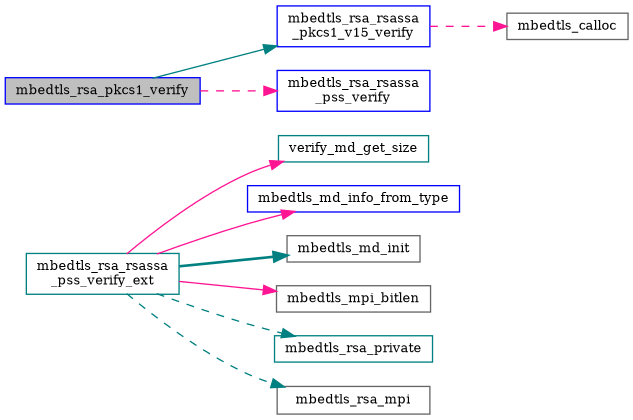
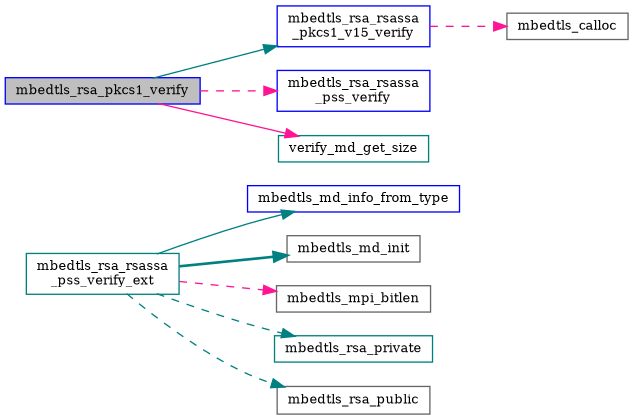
  digraph {
    fontname="DejaVu Serif"
    rankdir=LR
    node [color=blue fillcolor=white fontname="DejaVu Serif" fontsize=10 shape=record style=filled]
    edge [color=deeppink fontname="DejaVu Serif" fontsize=10 labelfontname=Helvetica labelfontsize=10 style=dashed]
    n1 [fillcolor=grey75 fontcolor=black height=0.2 label=mbedtls_rsa_pkcs1_verify width=0.4]
    n2 [height=0.2 label="mbedtls_rsa_rsassa\l_pkcs1_v15_verify" width=0.4]
    n3 [height=0.2 label="mbedtls_rsa_rsassa\l_pss_verify" width=0.4]
    n4 [color=gray40 height=0.2 label=mbedtls_calloc width=0.4]
    n5 [color=teal height=0.2 label="mbedtls_rsa_rsassa\l_pss_verify_ext" width=0.4]
    n6 [color=teal height=0.2 label=verify_md_get_size width=0.4]
    n7 [height=0.2 label=mbedtls_md_info_from_type width=0.4]
    n8 [color=gray40 height=0.2 label=mbedtls_md_init width=0.4]
    n9 [color=gray40 height=0.2 label=mbedtls_mpi_bitlen width=0.4]
    n10 [color=teal height=0.2 label=mbedtls_rsa_private width=0.4]
-   n11 [color=gray40 height=0.2 label=mbedtls_rsa_mpi width=0.4]
+   n11 [color=gray40 height=0.2 label=mbedtls_rsa_public width=0.4]
    n1 -> n2 [color=teal style=solid]
    n1 -> n3
    n2 -> n4
-   n5 -> n6 [style=solid]
-   n5 -> n7 [style=solid]
+   n1 -> n6 [style=solid]
+   n5 -> n7 [color=teal style=solid]
    n5 -> n8 [color=teal style=bold]
-   n5 -> n9 [style=solid]
+   n5 -> n9
    n5 -> n10 [color=teal]
    n5 -> n11 [color=teal]
  }
